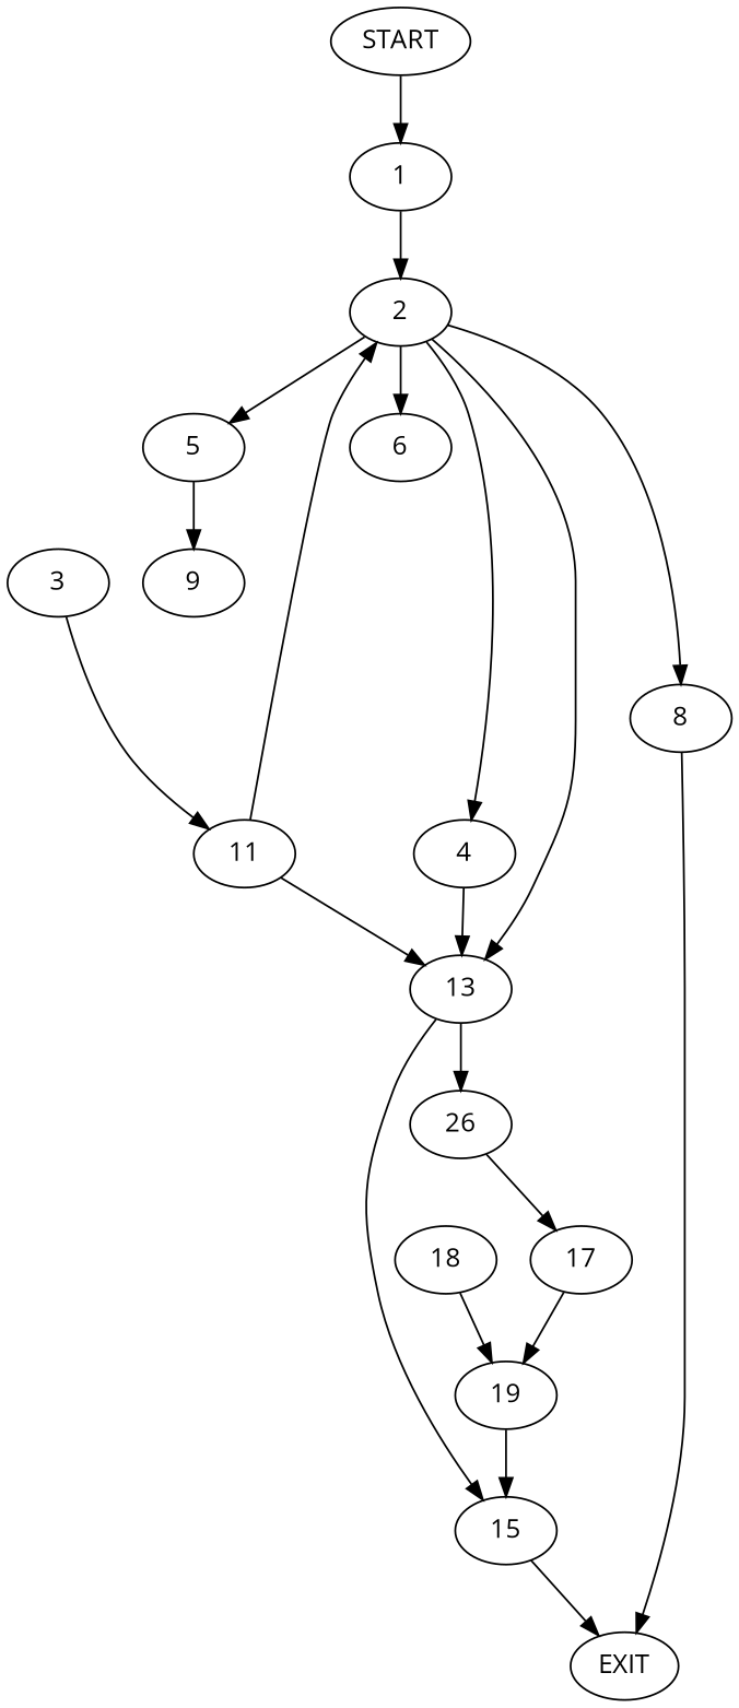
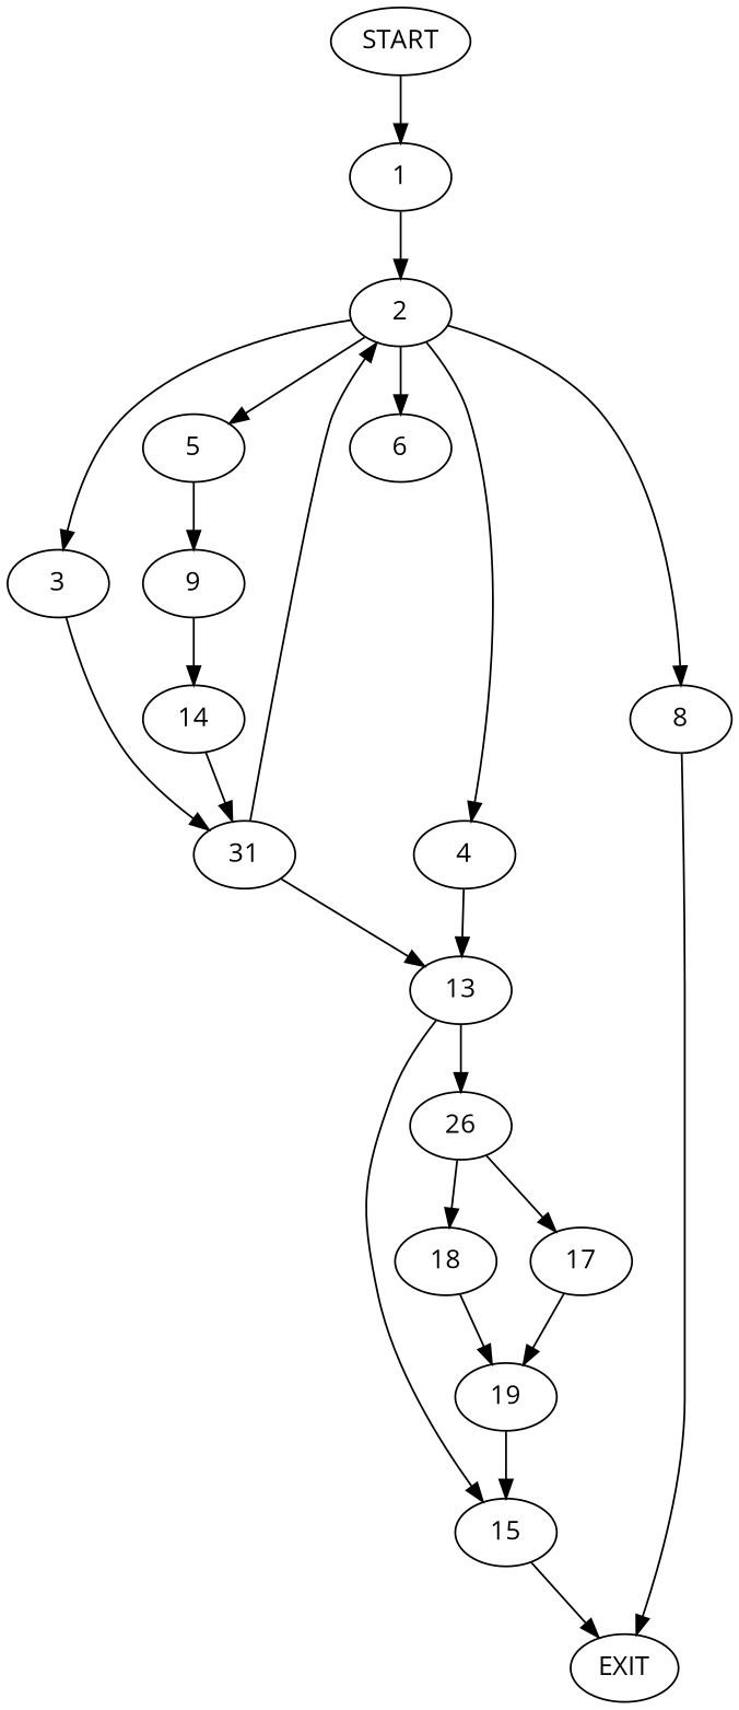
  digraph {
    fontname="Open Sans"
    node [fontname="Open Sans"]
    edge [fontname="Open Sans"]
    n1 [label=START]
    1
    2
    n4 [label=EXIT]
    3
    4
    5
    6
    8
-   11
+   11 [label=31]
    13
    9
+   14
    15
    n15 [label=26]
    17
    18
    19
    n1 -> 1
    1 -> 2
-   2 -> 13
+   2 -> 3
    2 -> 4
    2 -> 5
    2 -> 6
    2 -> 8
    3 -> 11
    4 -> 13
    5 -> 9
    8 -> n4
    11 -> 2
    11 -> 13
    13 -> 15
    13 -> n15
+   9 -> 14
+   14 -> 11
    15 -> n4
    n15 -> 17
+   n15 -> 18
    17 -> 19
    18 -> 19
    19 -> 15
  }
